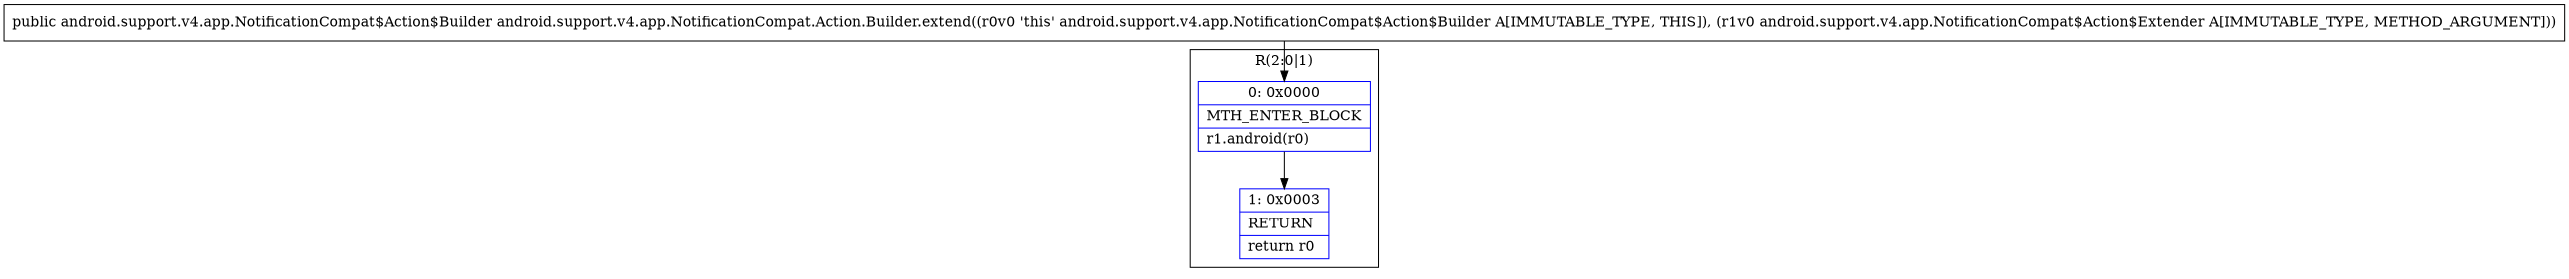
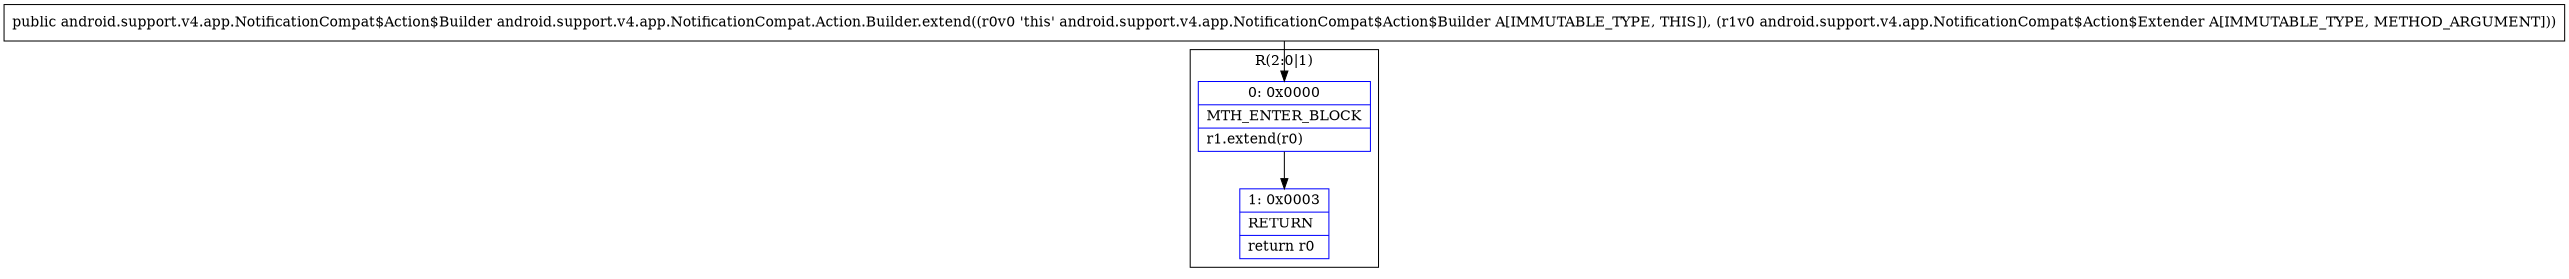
  digraph {
    node [color=blue shape=record]
-   n1 [label="{0\:\ 0x0000|MTH_ENTER_BLOCK\l|r1.android(r0)\l}"]
+   n1 [label="{0\:\ 0x0000|MTH_ENTER_BLOCK\l|r1.extend(r0)\l}"]
    n2 [label="{1\:\ 0x0003|RETURN\l|return r0\l}"]
    n3 [label="{public android.support.v4.app.NotificationCompat$Action$Builder android.support.v4.app.NotificationCompat.Action.Builder.extend((r0v0 'this' android.support.v4.app.NotificationCompat$Action$Builder A[IMMUTABLE_TYPE, THIS]), (r1v0 android.support.v4.app.NotificationCompat$Action$Extender A[IMMUTABLE_TYPE, METHOD_ARGUMENT])) }" color=""]
    subgraph cluster_1 {
      label="R(2:0|1)"
      n1
      n2
    }
    n1 -> n2
    n3 -> n1
  }
